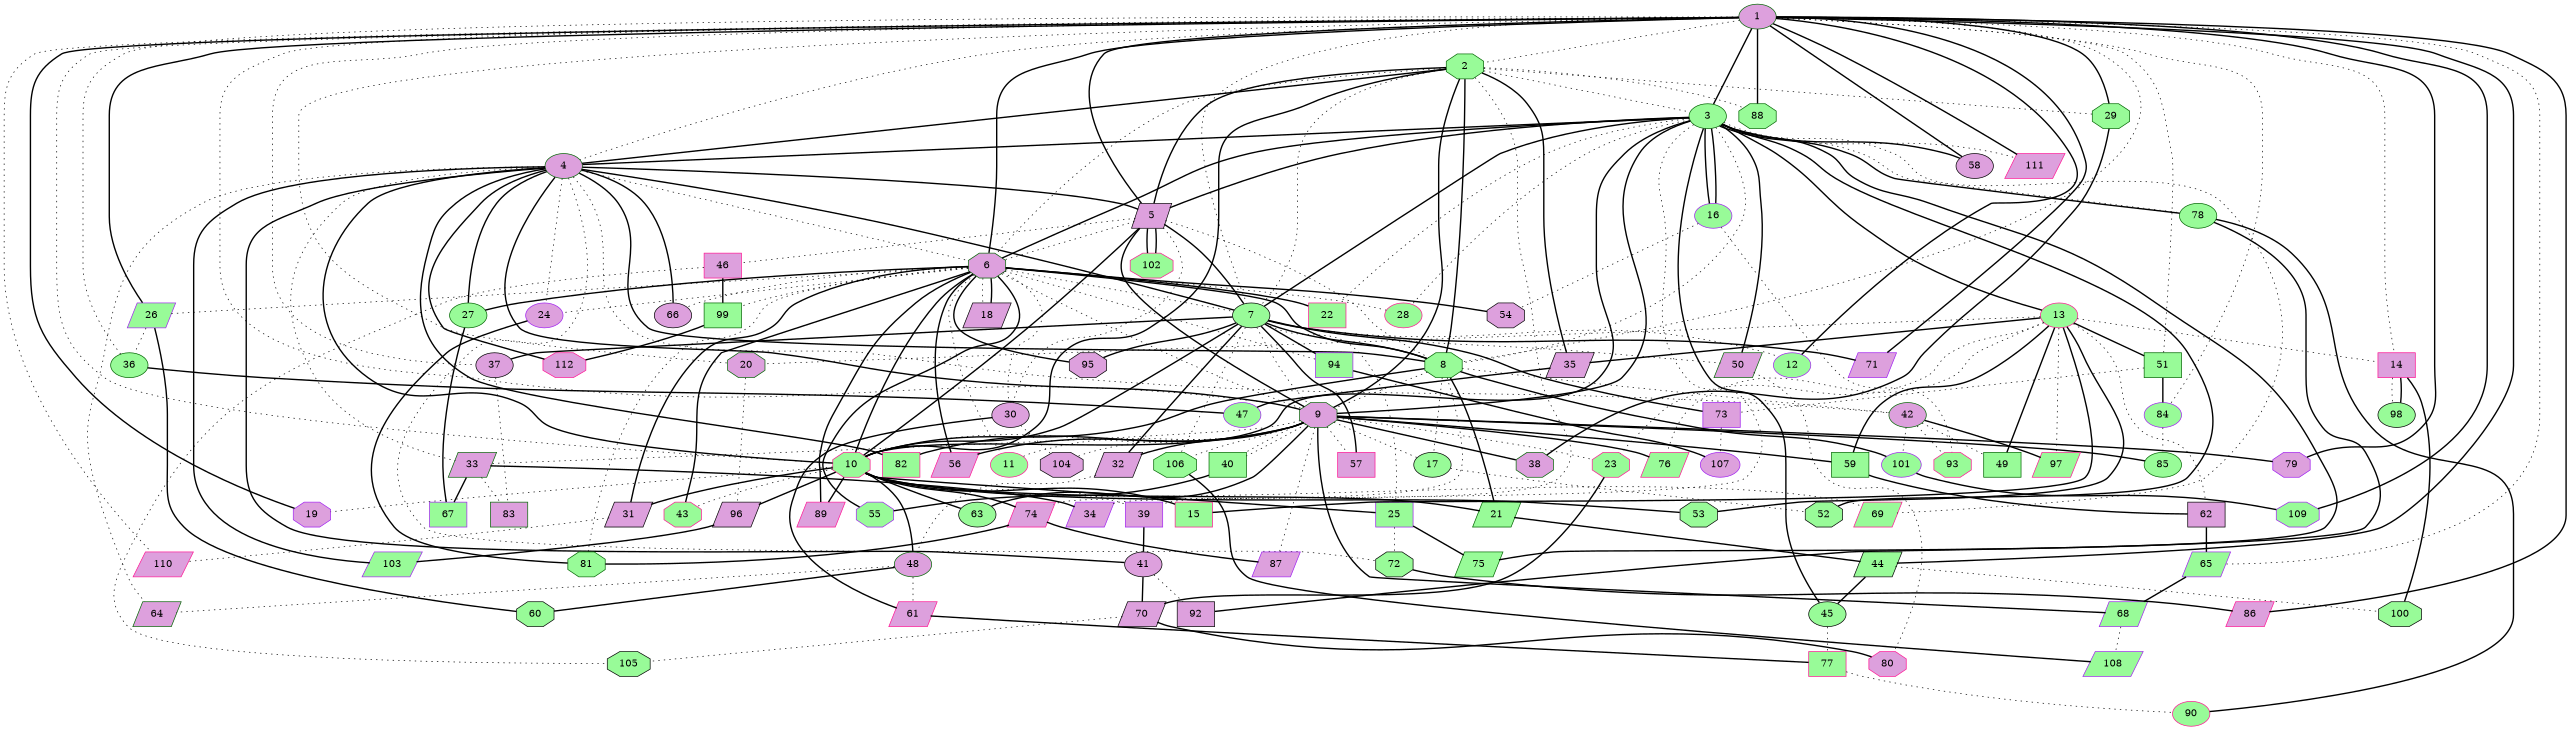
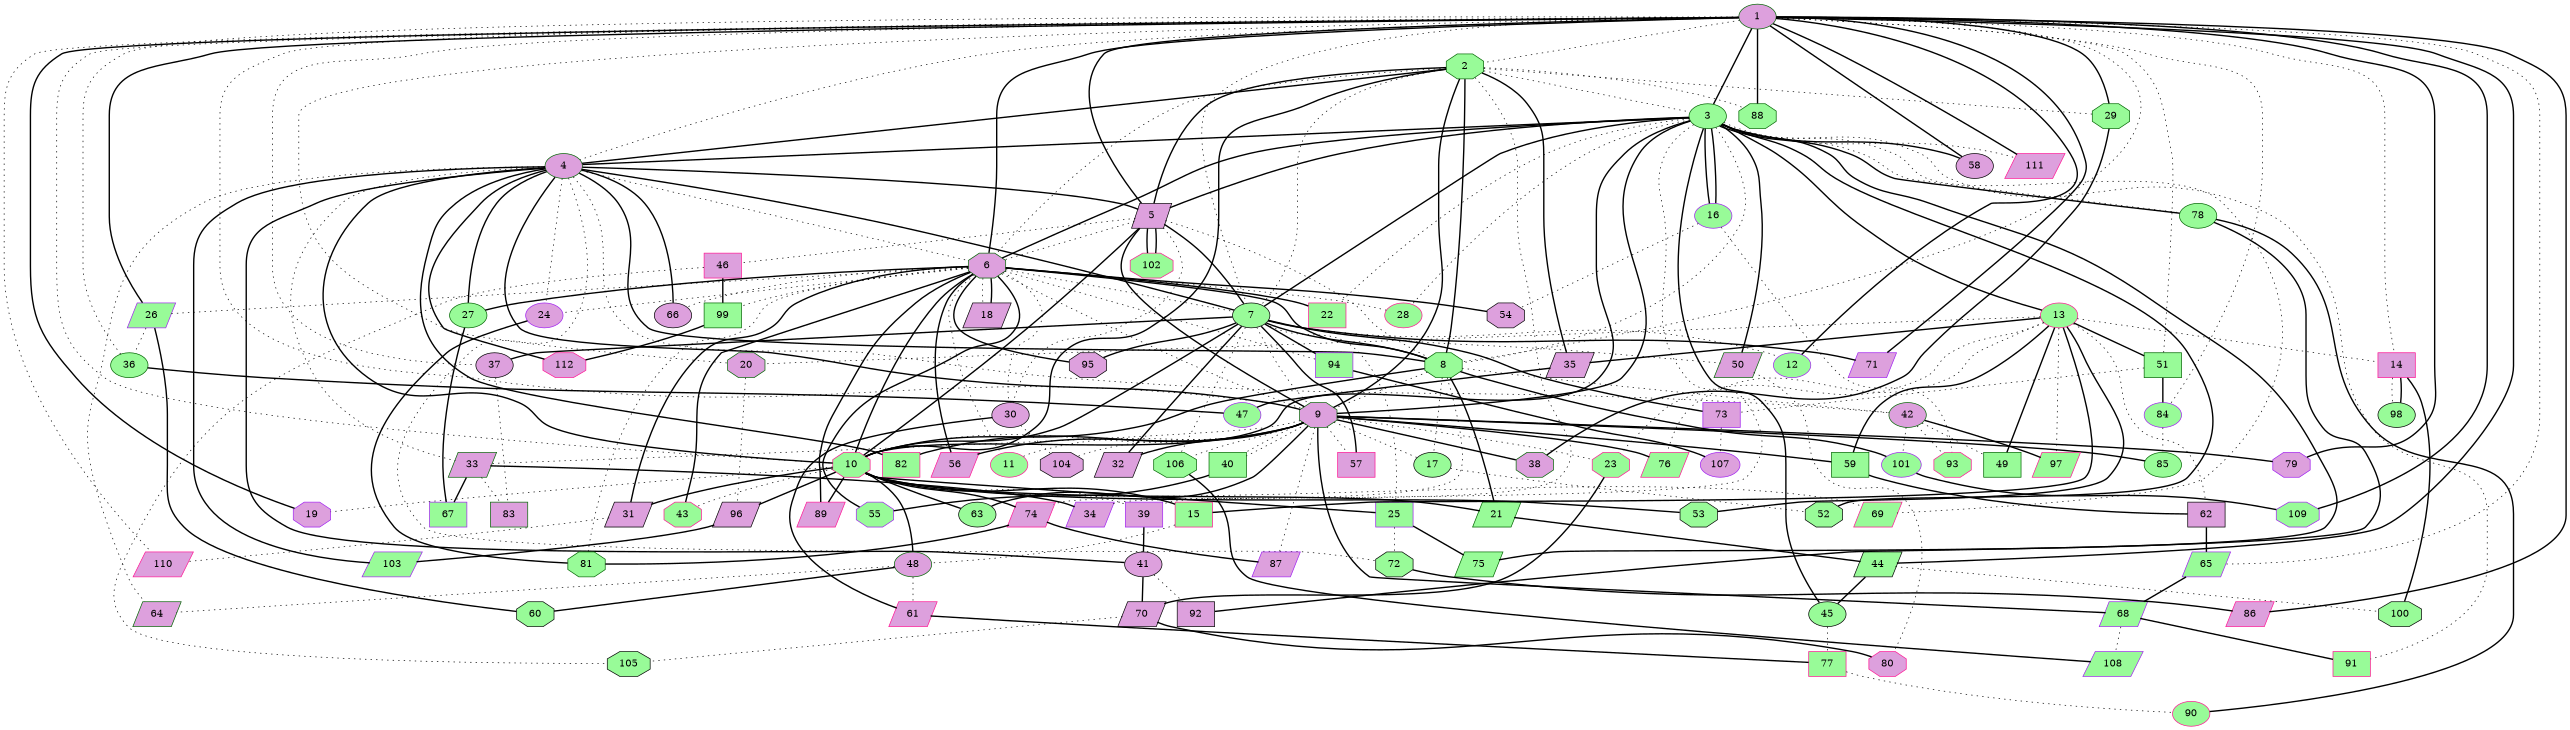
  graph {
    node [color=darkgreen fillcolor=palegreen shape=parallelogram style=filled]
    edge [style=bold]
    1 [fillcolor=plum shape=ellipse]
    2 [shape=octagon]
    3 [shape=ellipse]
    4 [fillcolor=plum shape=ellipse]
    5 [color=black fillcolor=plum]
    6 [fillcolor=plum shape=octagon]
    7 [color=black shape=ellipse]
    8 [shape=octagon]
    9 [fillcolor=plum shape=octagon]
    10 [color=deeppink shape=octagon]
    12 [color=purple shape=ellipse]
    14 [color=deeppink fillcolor=plum shape=box]
    19 [color=purple fillcolor=plum shape=octagon]
    20 [fillcolor=plum shape=octagon]
    26 [color=purple]
    29 [shape=octagon]
    36 [shape=ellipse]
    37 [color=black fillcolor=plum shape=ellipse]
    44 [color=black]
    51 [shape=box]
    58 [color=black fillcolor=plum shape=ellipse]
    65 [color=purple]
    71 [color=purple fillcolor=plum]
    79 [color=purple fillcolor=plum shape=octagon]
    84 [color=purple shape=ellipse]
    86 [color=deeppink fillcolor=plum]
    88 [shape=octagon]
    109 [color=purple shape=octagon]
    110 [color=deeppink fillcolor=plum]
    111 [color=deeppink fillcolor=plum]
    35 [color=black fillcolor=plum]
    39 [color=purple fillcolor=plum shape=box]
    13 [color=deeppink shape=ellipse]
    16 [color=purple shape=ellipse]
    22 [color=deeppink shape=box]
    28 [color=deeppink shape=ellipse]
    34 [color=purple fillcolor=plum]
    45 [color=black shape=ellipse]
    50 [fillcolor=plum]
    52 [color=black shape=octagon]
    69 [color=deeppink]
    75
    78 [shape=ellipse]
+   91 [color=deeppink shape=box]
    24 [color=purple fillcolor=plum shape=ellipse]
    27 [shape=ellipse]
    33 [fillcolor=plum]
    41 [color=black fillcolor=plum shape=ellipse]
    42 [fillcolor=plum shape=ellipse]
    64 [fillcolor=plum]
    66 [color=black fillcolor=plum shape=ellipse]
    72 [color=black shape=octagon]
    82 [color=deeppink shape=box]
    103 [color=purple]
    112 [color=deeppink fillcolor=plum shape=octagon]
    30 [color=black fillcolor=plum shape=ellipse]
    46 [color=deeppink fillcolor=plum shape=box]
    102 [color=deeppink shape=octagon]
    11 [color=deeppink shape=ellipse]
    18 [color=black fillcolor=plum]
    31 [color=black fillcolor=plum]
    43 [color=deeppink shape=octagon]
    54 [color=black fillcolor=plum shape=octagon]
    55 [color=purple shape=octagon]
    56 [color=deeppink fillcolor=plum]
    89 [color=deeppink fillcolor=plum]
    94 [color=purple shape=box]
    95 [color=black fillcolor=plum shape=octagon]
    99 [shape=box]
    81 [shape=octagon]
    25 [color=purple shape=box]
    32 [color=black fillcolor=plum]
    57 [color=deeppink fillcolor=plum shape=box]
    73 [color=purple fillcolor=plum shape=box]
    106 [shape=octagon]
    17 [color=black shape=ellipse]
    21
    74 [color=deeppink fillcolor=plum]
    101 [color=purple shape=ellipse]
    23 [color=deeppink shape=octagon]
    38 [fillcolor=plum shape=octagon]
    40 [shape=box]
    59 [shape=box]
    63 [color=black shape=ellipse]
    68 [color=purple]
    76 [color=deeppink]
    85 [shape=ellipse]
    87 [color=purple fillcolor=plum]
    104 [color=black fillcolor=plum shape=octagon]
    15 [color=deeppink shape=box]
    48 [fillcolor=plum shape=ellipse]
    53 [color=black shape=octagon]
    96 [color=black fillcolor=plum]
    98 [color=black shape=ellipse]
    100 [color=black shape=octagon]
    60 [color=black shape=octagon]
    47 [color=purple shape=ellipse]
    83 [fillcolor=plum shape=box]
    49 [shape=box]
    62 [color=black fillcolor=plum shape=box]
    97 [color=deeppink]
    93 [color=deeppink shape=octagon]
    77 [color=deeppink shape=box]
    80 [color=deeppink fillcolor=plum shape=octagon]
    92 [color=black fillcolor=plum shape=box]
    90 [color=deeppink shape=ellipse]
    67 [color=purple shape=box]
    70 [color=black fillcolor=plum]
    61 [color=deeppink fillcolor=plum]
    105 [color=black shape=octagon]
    107 [color=purple fillcolor=plum shape=ellipse]
    108 [color=purple]
    1 -- 2 [style=dotted]
    1 -- 3
    1 -- 4 [style=dotted]
    1 -- 5
    1 -- 6
    1 -- 7 [style=dotted]
    1 -- 8 [style=dotted]
    1 -- 9 [style=dotted]
    1 -- 10 [style=dotted]
    1 -- 12
    1 -- 14 [style=dotted]
    1 -- 19
    1 -- 20 [style=dotted]
    1 -- 26
    1 -- 29
    1 -- 36 [style=dotted]
    1 -- 37 [style=dotted]
    1 -- 44
    1 -- 51 [style=dotted]
    1 -- 58
    1 -- 65 [style=dotted]
    1 -- 71
    1 -- 79
    1 -- 84 [style=dotted]
    1 -- 86
    1 -- 88
    1 -- 109
    1 -- 110 [style=dotted]
    1 -- 111
    2 -- 3 [style=dotted]
    2 -- 4
    2 -- 5
    2 -- 6 [style=dotted]
    2 -- 7 [style=dotted]
    2 -- 8
    2 -- 9
    2 -- 10
    2 -- 29 [style=dotted]
    2 -- 88 [style=dotted]
    2 -- 35
    2 -- 39 [style=dotted]
    3 -- 4
    3 -- 5
    3 -- 6
    3 -- 7
    3 -- 8 [style=dotted]
    3 -- 9
    3 -- 10
    3 -- 58
    3 -- 111 [style=dotted]
    3 -- 13
    3 -- 16
    3 -- 16
    3 -- 22 [style=dotted]
    3 -- 28 [style=dotted]
    3 -- 34 [style=dotted]
    3 -- 45
    3 -- 50
    3 -- 52
    3 -- 69 [style=dotted]
    3 -- 75
    3 -- 78
    3 -- 78 [style=dotted]
+   3 -- 91 [style=dotted]
    4 -- 5
    4 -- 6 [style=dotted]
    4 -- 7
    4 -- 8
    4 -- 9
    4 -- 10
    4 -- 24 [style=dotted]
    4 -- 27
    4 -- 33 [style=dotted]
    4 -- 41
    4 -- 42 [style=dotted]
    4 -- 64 [style=dotted]
    4 -- 66
    4 -- 72 [style=dotted]
    4 -- 82
    4 -- 103
    4 -- 112
    5 -- 6 [style=dotted]
    5 -- 7
    5 -- 8 [style=dotted]
    5 -- 9
    5 -- 10
    5 -- 30 [style=dotted]
    5 -- 46 [style=dotted]
    5 -- 102
    5 -- 102
    6 -- 7 [style=dotted]
    6 -- 8
    6 -- 9 [style=dotted]
    6 -- 10
    6 -- 26 [style=dotted]
    6 -- 22
    6 -- 28 [style=dotted]
    6 -- 24 [style=dotted]
    6 -- 27
    6 -- 66 [style=dotted]
    6 -- 30 [style=dotted]
    6 -- 11 [style=dotted]
    6 -- 18 [style=dotted]
    6 -- 18
    6 -- 31
    6 -- 43
    6 -- 54
    6 -- 55
    6 -- 56
    6 -- 89
    6 -- 94 [style=dotted]
    6 -- 95
    6 -- 99 [style=dotted]
    6 -- 81 [style=dotted]
    7 -- 8
    7 -- 9 [style=dotted]
    7 -- 10
    7 -- 12 [style=dotted]
    7 -- 37
    7 -- 71
    7 -- 50 [style=dotted]
    7 -- 94
    7 -- 95
    7 -- 25 [style=dotted]
    7 -- 32
    7 -- 57
    7 -- 73
    7 -- 106 [style=dotted]
    8 -- 9 [style=dotted]
    8 -- 10
    8 -- 42 [style=dotted]
    8 -- 17 [style=dotted]
    8 -- 21
    8 -- 74 [style=dotted]
    8 -- 101
    9 -- 10 [style=dotted]
    9 -- 79
    9 -- 33 [style=dotted]
    9 -- 82
    9 -- 11 [style=dotted]
    9 -- 56
    9 -- 32
    9 -- 57 [style=dotted]
    9 -- 106 [style=dotted]
    9 -- 17 [style=dotted]
    9 -- 23 [style=dotted]
    9 -- 38
    9 -- 40 [style=dotted]
    9 -- 40 [style=dotted]
    9 -- 59
    9 -- 63
    9 -- 68
    9 -- 76
    9 -- 85
    9 -- 87 [style=dotted]
    9 -- 104 [style=dotted]
    10 -- 19 [style=dotted]
    10 -- 39 [style=dotted]
    10 -- 69 [style=dotted]
    10 -- 31
    10 -- 43 [style=dotted]
    10 -- 89
    10 -- 25
    10 -- 21
    10 -- 74
    10 -- 63
    10 -- 15
    10 -- 48
    10 -- 53
    10 -- 96
    14 -- 98 [style=dotted]
    14 -- 98
    14 -- 100
    20 -- 96 [style=dotted]
    26 -- 36 [style=dotted]
    26 -- 60
    29 -- 38
    36 -- 47
    37 -- 83 [style=dotted]
    44 -- 45
    44 -- 100 [style=dotted]
    51 -- 84
    51 -- 73 [style=dotted]
    65 -- 68
    84 -- 85 [style=dotted]
    35 -- 47
    39 -- 41
    13 -- 14 [style=dotted]
    13 -- 20 [style=dotted]
    13 -- 51
    13 -- 35
    13 -- 23 [style=dotted]
    13 -- 59
    13 -- 76 [style=dotted]
    13 -- 15
    13 -- 53
    13 -- 49
    13 -- 62 [style=dotted]
    13 -- 97 [style=dotted]
    16 -- 54 [style=dotted]
    16 -- 93 [style=dotted]
    45 -- 77 [style=dotted]
    50 -- 80 [style=dotted]
    78 -- 92
    78 -- 90
    24 -- 81
    27 -- 67
    33 -- 34
    33 -- 83 [style=dotted]
    33 -- 67
    41 -- 92 [style=dotted]
    41 -- 70
    42 -- 101 [style=dotted]
    42 -- 49 [style=dotted]
    42 -- 97
    42 -- 93 [style=dotted]
    72 -- 86
    30 -- 104 [style=dotted]
    30 -- 61
    46 -- 99
    46 -- 105 [style=dotted]
    31 -- 110 [style=dotted]
    94 -- 107
    99 -- 112
    25 -- 75
    25 -- 72 [style=dotted]
    73 -- 107 [style=dotted]
    106 -- 108
    17 -- 52 [style=dotted]
    21 -- 44
    74 -- 81
    74 -- 87
    101 -- 109
    23 -- 70
    40 -- 55
    59 -- 62
+   68 -- 91
    68 -- 108 [style=dotted]
-   32 -- 48 [style=dotted]
+   15 -- 48 [style=dotted]
    48 -- 64 [style=dotted]
    48 -- 60
    48 -- 61 [style=dotted]
    96 -- 103
    62 -- 65
    77 -- 90 [style=dotted]
    70 -- 80
    70 -- 105 [style=dotted]
    61 -- 77
  }
